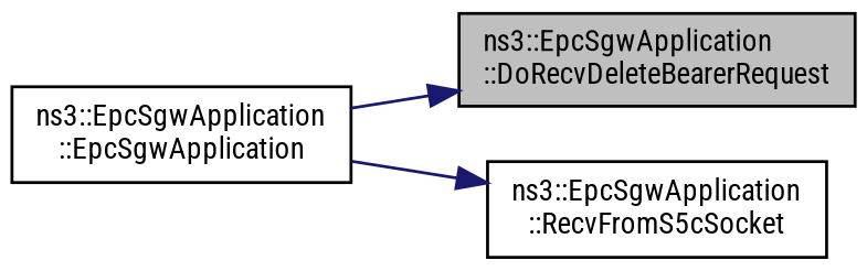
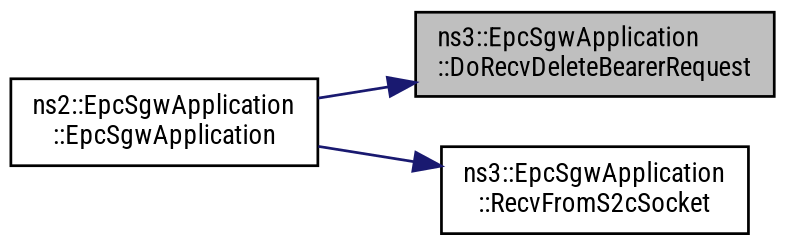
  digraph {
    fontname="Roboto Condensed"
    rankdir=RL
    node [color=black fillcolor=white fontname="Roboto Condensed" fontsize=10 shape=record style=filled]
    edge [color=midnightblue dir=back fontname="Roboto Condensed" fontsize=10 labelfontname=Helvetica labelfontsize=10 style=solid]
    n1 [fillcolor=grey75 fontcolor=black height=0.2 label="ns3::EpcSgwApplication\l::DoRecvDeleteBearerRequest" width=0.4]
-   n2 [height=0.2 label="ns3::EpcSgwApplication\l::EpcSgwApplication" width=0.4]
-   n3 [height=0.2 label="ns3::EpcSgwApplication\l::RecvFromS5cSocket" width=0.4]
+   n2 [height=0.2 label="ns2::EpcSgwApplication\l::EpcSgwApplication" width=0.4]
+   n3 [height=0.2 label="ns3::EpcSgwApplication\l::RecvFromS2cSocket" width=0.4]
    n1 -> n2
    n3 -> n2
  }
